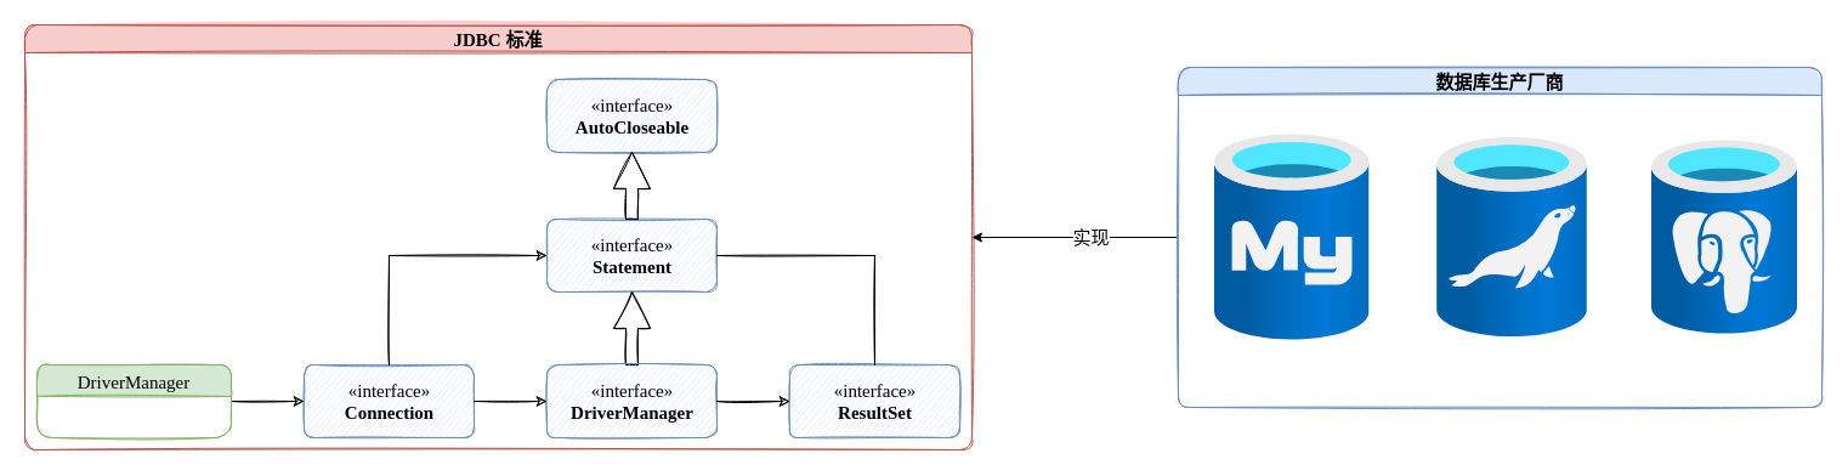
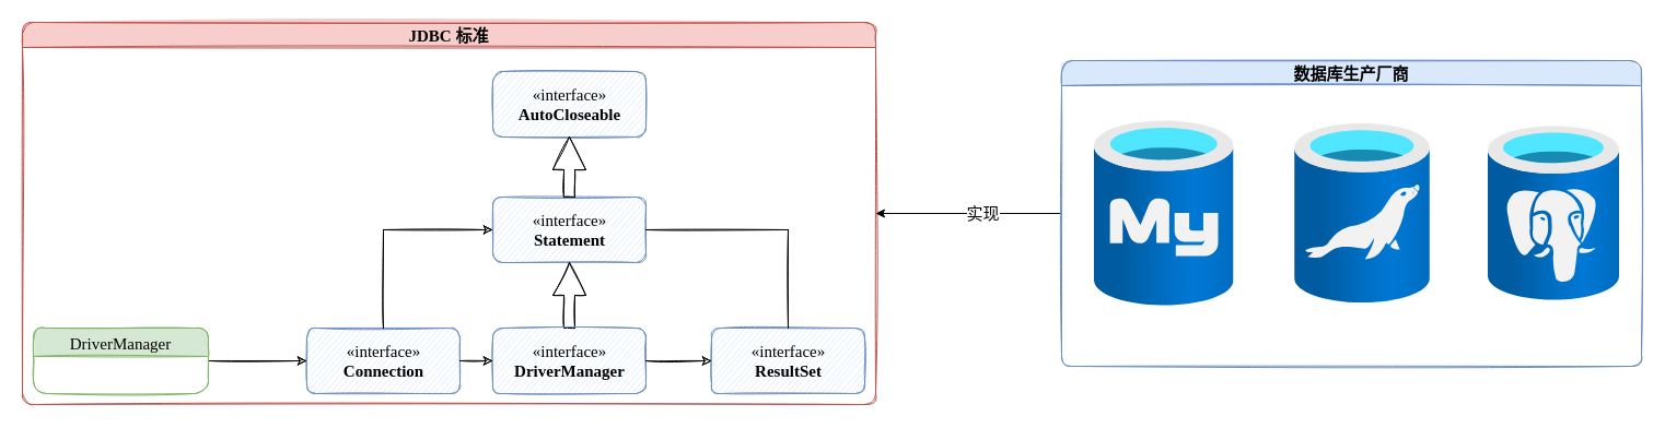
  <mxCell id="0" />
  <mxCell id="1" parent="0" />
  <mxCell id="2" value="JDBC 标准" style="swimlane;rounded=1;sketch=1;fontFamily=霞鹜文楷;fillColor=#f8cecc;strokeColor=#b85450;fillStyle=solid;fontSize=15;" parent="1" vertex="1"><mxGeometry x="20" y="20" width="780" height="350" as="geometry"><mxRectangle x="-230" y="105" width="100" height="30" as="alternateBounds" /></mxGeometry></mxCell>
- <mxCell id="3" value="«interface»&lt;br style=&quot;font-size: 15px;&quot;&gt;&lt;b style=&quot;font-size: 15px;&quot;&gt;Connection&lt;/b&gt;" style="html=1;sketch=1;rounded=1;fillColor=#dae8fc;strokeColor=#6c8ebf;fontFamily=霞鹜文楷;fontSize=15;" parent="2" vertex="1"><mxGeometry x="230" y="280" width="140" height="60" as="geometry" /></mxCell>
+ <mxCell id="3" value="«interface»&lt;br style=&quot;font-size: 15px;&quot;&gt;&lt;b style=&quot;font-size: 15px;&quot;&gt;Connection&lt;/b&gt;" style="html=1;sketch=1;rounded=1;fillColor=#dae8fc;strokeColor=#6c8ebf;fontFamily=霞鹜文楷;fontSize=15;" parent="2" vertex="1"><mxGeometry x="260" y="280" width="140" height="60" as="geometry" /></mxCell>
  <mxCell id="4" value="«interface»&lt;br style=&quot;font-size: 15px;&quot;&gt;&lt;b style=&quot;font-size: 15px;&quot;&gt;Statement&lt;/b&gt;" style="html=1;sketch=1;rounded=1;fillColor=#dae8fc;strokeColor=#6c8ebf;fontFamily=霞鹜文楷;fontSize=15;" parent="2" vertex="1"><mxGeometry x="430" y="160" width="140" height="60" as="geometry" /></mxCell>
  <mxCell id="5" style="edgeStyle=orthogonalEdgeStyle;rounded=0;sketch=1;orthogonalLoop=1;jettySize=auto;html=1;exitX=0.5;exitY=0;exitDx=0;exitDy=0;entryX=0;entryY=0.5;entryDx=0;entryDy=0;" parent="2" source="3" target="4" edge="1"><mxGeometry relative="1" as="geometry" /></mxCell>
  <mxCell id="6" style="edgeStyle=orthogonalEdgeStyle;rounded=0;orthogonalLoop=1;jettySize=auto;html=1;exitX=0.5;exitY=0;exitDx=0;exitDy=0;entryX=0.5;entryY=1;entryDx=0;entryDy=0;shape=arrow;sketch=1;" parent="2" source="7" target="4" edge="1"><mxGeometry relative="1" as="geometry" /></mxCell>
  <mxCell id="7" value="«interface»&lt;br style=&quot;font-size: 15px;&quot;&gt;&lt;b style=&quot;font-size: 15px;&quot;&gt;DriverManager&lt;/b&gt;" style="html=1;sketch=1;rounded=1;fillColor=#dae8fc;strokeColor=#6c8ebf;fontFamily=霞鹜文楷;fontSize=15;" parent="2" vertex="1"><mxGeometry x="430" y="280" width="140" height="60" as="geometry" /></mxCell>
  <mxCell id="8" style="edgeStyle=orthogonalEdgeStyle;rounded=0;sketch=1;orthogonalLoop=1;jettySize=auto;html=1;exitX=1;exitY=0.5;exitDx=0;exitDy=0;entryX=0;entryY=0.5;entryDx=0;entryDy=0;" parent="2" source="3" target="7" edge="1"><mxGeometry relative="1" as="geometry" /></mxCell>
  <mxCell id="9" value="«interface»&lt;br style=&quot;font-size: 15px;&quot;&gt;&lt;b style=&quot;font-size: 15px;&quot;&gt;ResultSet&lt;/b&gt;" style="html=1;sketch=1;rounded=1;fillColor=#dae8fc;strokeColor=#6c8ebf;fontFamily=霞鹜文楷;fontSize=15;" parent="2" vertex="1"><mxGeometry x="630" y="280" width="140" height="60" as="geometry" /></mxCell>
  <mxCell id="10" style="edgeStyle=orthogonalEdgeStyle;rounded=0;sketch=1;orthogonalLoop=1;jettySize=auto;html=1;exitX=1;exitY=0.5;exitDx=0;exitDy=0;entryX=0.5;entryY=0;entryDx=0;entryDy=0;endArrow=none;" parent="2" source="4" target="9" edge="1"><mxGeometry relative="1" as="geometry" /></mxCell>
  <mxCell id="11" style="edgeStyle=orthogonalEdgeStyle;rounded=0;sketch=1;orthogonalLoop=1;jettySize=auto;html=1;exitX=1;exitY=0.5;exitDx=0;exitDy=0;" parent="2" source="7" target="9" edge="1"><mxGeometry relative="1" as="geometry" /></mxCell>
  <mxCell id="12" style="edgeStyle=orthogonalEdgeStyle;rounded=0;sketch=1;orthogonalLoop=1;jettySize=auto;html=1;exitX=1;exitY=0.5;exitDx=0;exitDy=0;" parent="2" source="13" target="3" edge="1"><mxGeometry relative="1" as="geometry" /></mxCell>
  <mxCell id="13" value="DriverManager" style="swimlane;fontStyle=0;childLayout=stackLayout;horizontal=1;startSize=26;fillColor=#d5e8d4;horizontalStack=0;resizeParent=1;resizeParentMax=0;resizeLast=0;collapsible=1;marginBottom=0;rounded=1;sketch=1;fillStyle=solid;fontFamily=霞鹜文楷;fontSize=15;strokeColor=#82b366;" parent="2" vertex="1"><mxGeometry x="10" y="280" width="160" height="60" as="geometry" /></mxCell>
  <mxCell id="14" value="«interface»&lt;br style=&quot;font-size: 15px;&quot;&gt;&lt;b style=&quot;font-size: 15px;&quot;&gt;AutoCloseable&lt;/b&gt;" style="html=1;sketch=1;rounded=1;fillColor=#dae8fc;strokeColor=#6c8ebf;fontFamily=霞鹜文楷;fontSize=15;" parent="2" vertex="1"><mxGeometry x="430" y="45" width="140" height="60" as="geometry" /></mxCell>
  <mxCell id="15" style="edgeStyle=orthogonalEdgeStyle;rounded=0;sketch=1;orthogonalLoop=1;jettySize=auto;html=1;exitX=0.5;exitY=0;exitDx=0;exitDy=0;entryX=0.5;entryY=1;entryDx=0;entryDy=0;shape=arrow;" parent="2" source="4" target="14" edge="1"><mxGeometry relative="1" as="geometry" /></mxCell>
  <mxCell id="16" style="edgeStyle=orthogonalEdgeStyle;rounded=0;orthogonalLoop=1;jettySize=auto;html=1;exitX=0;exitY=0.5;exitDx=0;exitDy=0;entryX=1;entryY=0.5;entryDx=0;entryDy=0;fontFamily=霞鹜文楷;fontSize=15;" parent="1" source="18" target="2" edge="1"><mxGeometry relative="1" as="geometry" /></mxCell>
  <mxCell id="17" value="实现" style="edgeLabel;html=1;align=center;verticalAlign=middle;resizable=0;points=[];fontSize=15;fontFamily=霞鹜文楷;" parent="16" vertex="1" connectable="0"><mxGeometry x="-0.137" y="-1" relative="1" as="geometry"><mxPoint as="offset" /></mxGeometry></mxCell>
  <mxCell id="18" value="数据库生产厂商" style="swimlane;rounded=1;sketch=1;fillStyle=solid;fontFamily=霞鹜文楷;fontSize=15;fillColor=#dae8fc;strokeColor=#6c8ebf;" parent="1" vertex="1"><mxGeometry x="970" y="55" width="530" height="280" as="geometry"><mxRectangle x="720" y="140" width="150" height="30" as="alternateBounds" /></mxGeometry></mxCell>
  <mxCell id="19" value="" style="aspect=fixed;html=1;points=[];align=center;image;fontSize=12;image=img/lib/azure2/databases/Azure_Database_MySQL_Server.svg;rounded=1;sketch=1;fillStyle=solid;fontFamily=霞鹜文楷;" parent="18" vertex="1"><mxGeometry x="30" y="55" width="127.5" height="170" as="geometry" /></mxCell>
  <mxCell id="20" value="" style="aspect=fixed;html=1;points=[];align=center;image;fontSize=12;image=img/lib/azure2/databases/Azure_Database_MariaDB_Server.svg;rounded=1;sketch=1;fillStyle=solid;fontFamily=霞鹜文楷;" parent="18" vertex="1"><mxGeometry x="213.13" y="57.5" width="123.75" height="165" as="geometry" /></mxCell>
  <mxCell id="21" value="" style="aspect=fixed;html=1;points=[];align=center;image;fontSize=12;image=img/lib/azure2/databases/Azure_Database_PostgreSQL_Server.svg;rounded=1;sketch=1;fillStyle=solid;fontFamily=霞鹜文楷;" parent="18" vertex="1"><mxGeometry x="390" y="60" width="120" height="160" as="geometry" /></mxCell>
